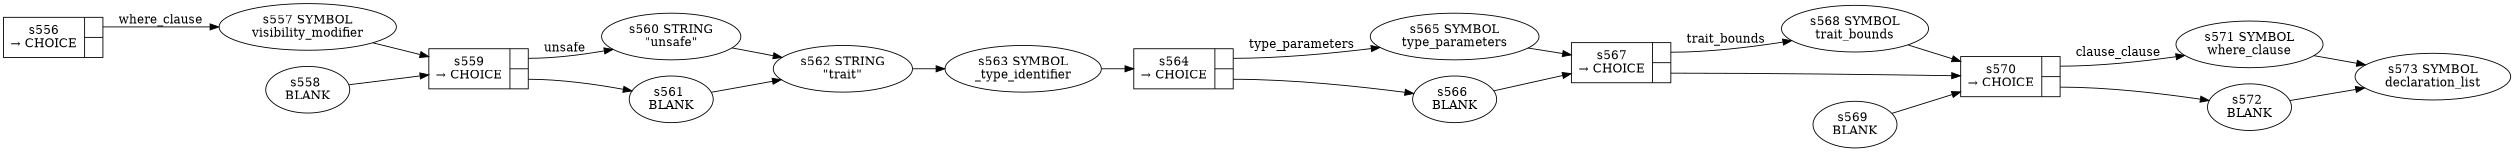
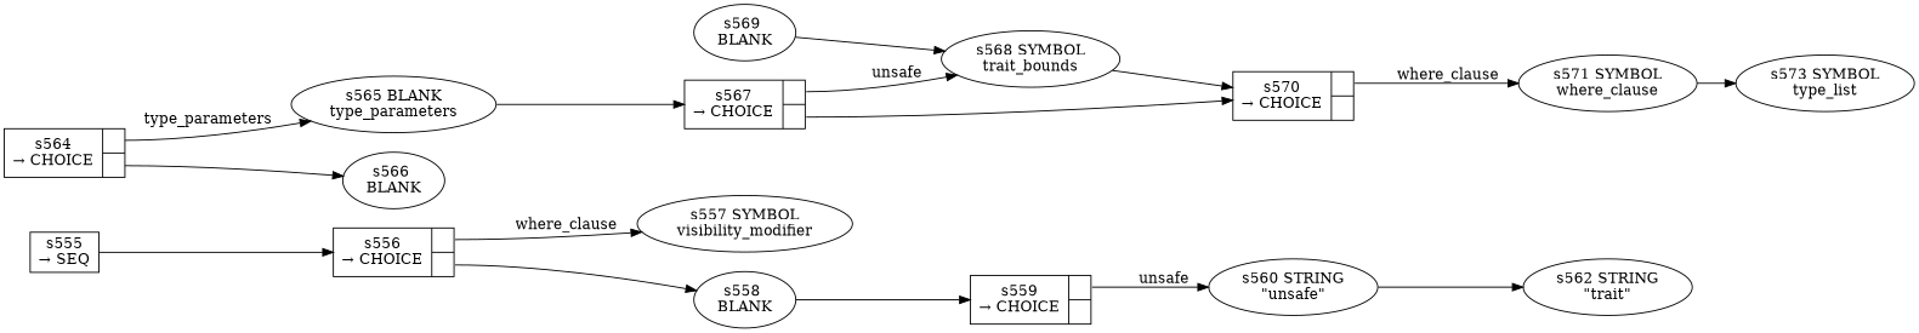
  digraph {
    rankdir=LR
+   n1 [fixedsize=false label="s555\n&rarr; SEQ" peripheries=1 shape=record]
    n2 [fixedsize=false label="{s556\n&rarr; CHOICE|{<p0>|<p1>}}" peripheries=1 shape=record]
    n3 [label="s557 SYMBOL\nvisibility_modifier"]
    n4 [label="s558 \nBLANK"]
    n5 [fixedsize=false label="{s559\n&rarr; CHOICE|{<p0>|<p1>}}" peripheries=1 shape=record]
    n6 [label="s560 STRING\n\"unsafe\""]
-   n7 [label="s561 \nBLANK"]
    n8 [label="s562 STRING\n\"trait\""]
-   n9 [label="s563 SYMBOL\n_type_identifier"]
    n10 [fixedsize=false label="{s564\n&rarr; CHOICE|{<p0>|<p1>}}" peripheries=1 shape=record]
-   n11 [label="s565 SYMBOL\ntype_parameters"]
+   n11 [label="s565 BLANK\ntype_parameters"]
    n12 [label="s566 \nBLANK"]
    n13 [fixedsize=false label="{s567\n&rarr; CHOICE|{<p0>|<p1>}}" peripheries=1 shape=record]
    n14 [label="s568 SYMBOL\ntrait_bounds"]
    n15 [fixedsize=false label="{s570\n&rarr; CHOICE|{<p0>|<p1>}}" peripheries=1 shape=record]
    n16 [label="s569 \nBLANK"]
    n17 [label="s571 SYMBOL\nwhere_clause"]
-   n18 [label="s572 \nBLANK"]
-   n19 [label="s573 SYMBOL\ndeclaration_list"]
+   n19 [label="s573 SYMBOL\ntype_list"]
+   n1 -> n2
    n2 -> n3 [label=where_clause tailport=p0]
-   n3 -> n5
+   n2 -> n4 [tailport=p1]
    n4 -> n5
    n5 -> n6 [label=unsafe tailport=p0]
-   n5 -> n7 [tailport=p1]
    n6 -> n8
-   n7 -> n8
-   n8 -> n9
-   n9 -> n10
    n10 -> n11 [label=type_parameters tailport=p0]
    n10 -> n12 [tailport=p1]
    n11 -> n13
-   n12 -> n13
-   n13 -> n14 [label=trait_bounds tailport=p0]
+   n13 -> n14 [label=unsafe tailport=p0]
    n13 -> n15 [tailport=p1]
    n14 -> n15
-   n15 -> n17 [label=clause_clause tailport=p0]
-   n15 -> n18 [tailport=p1]
-   n16 -> n15
+   n15 -> n17 [label=where_clause tailport=p0]
+   n16 -> n14
    n17 -> n19
-   n18 -> n19
  }
